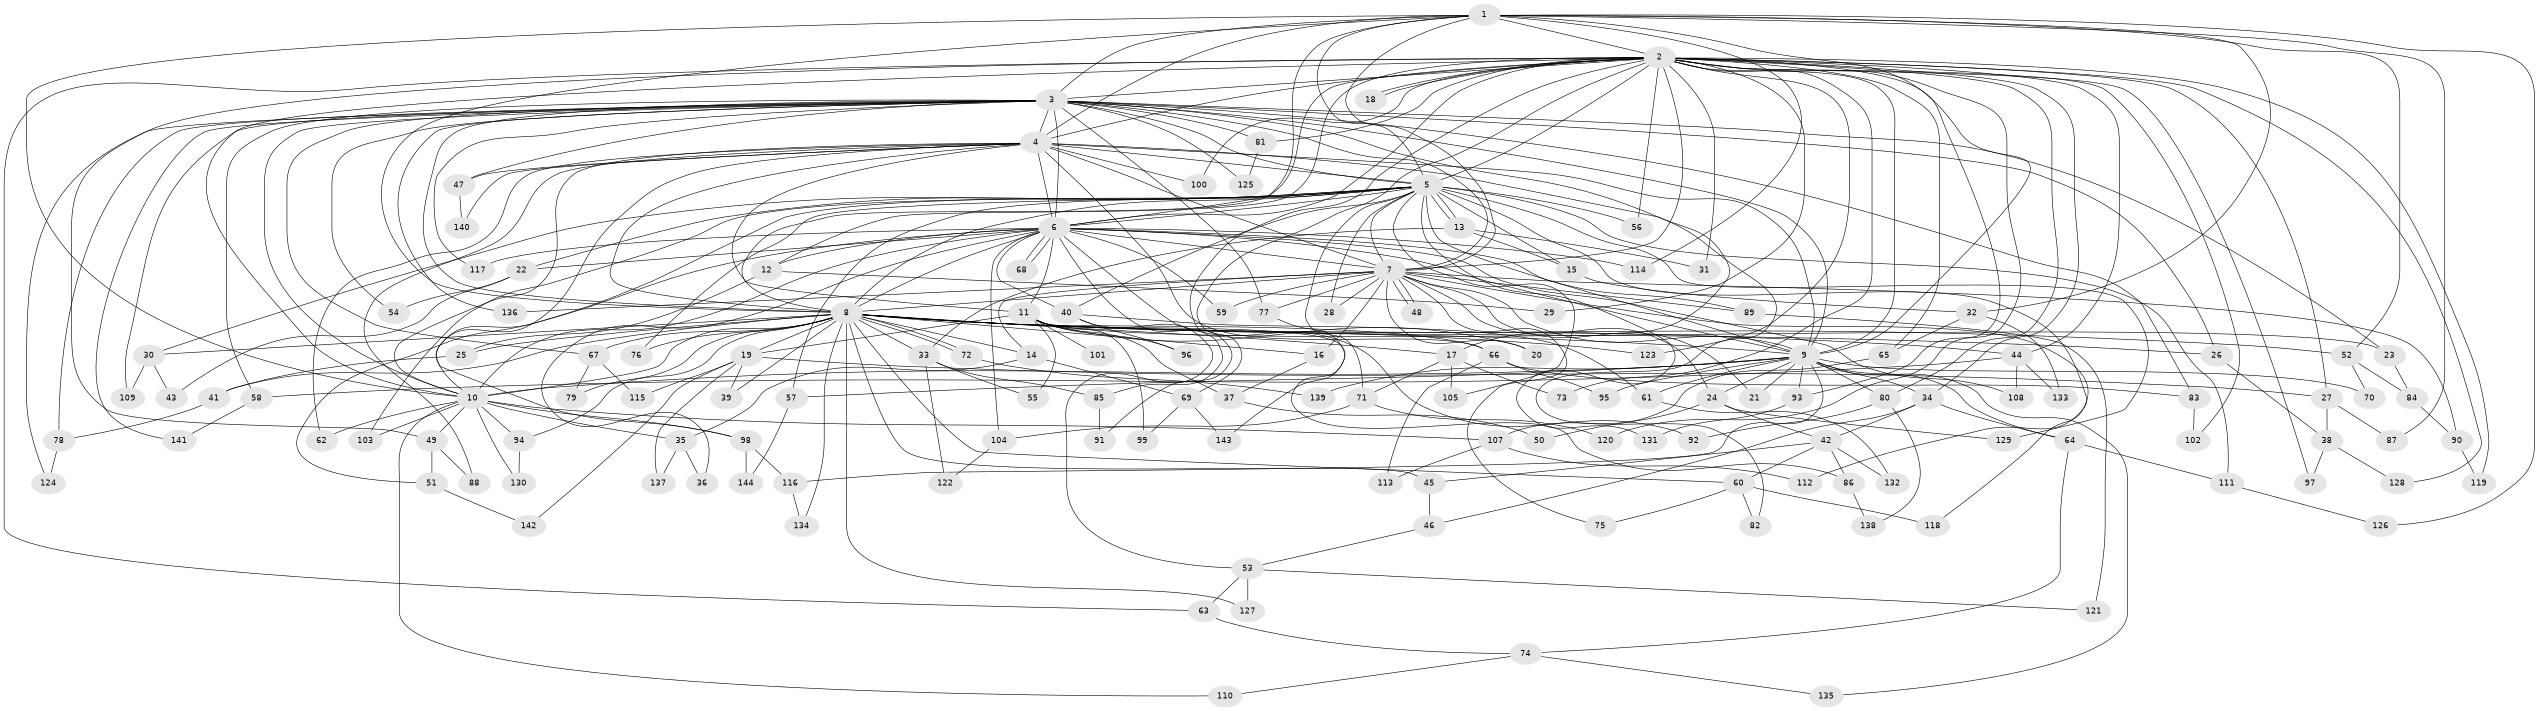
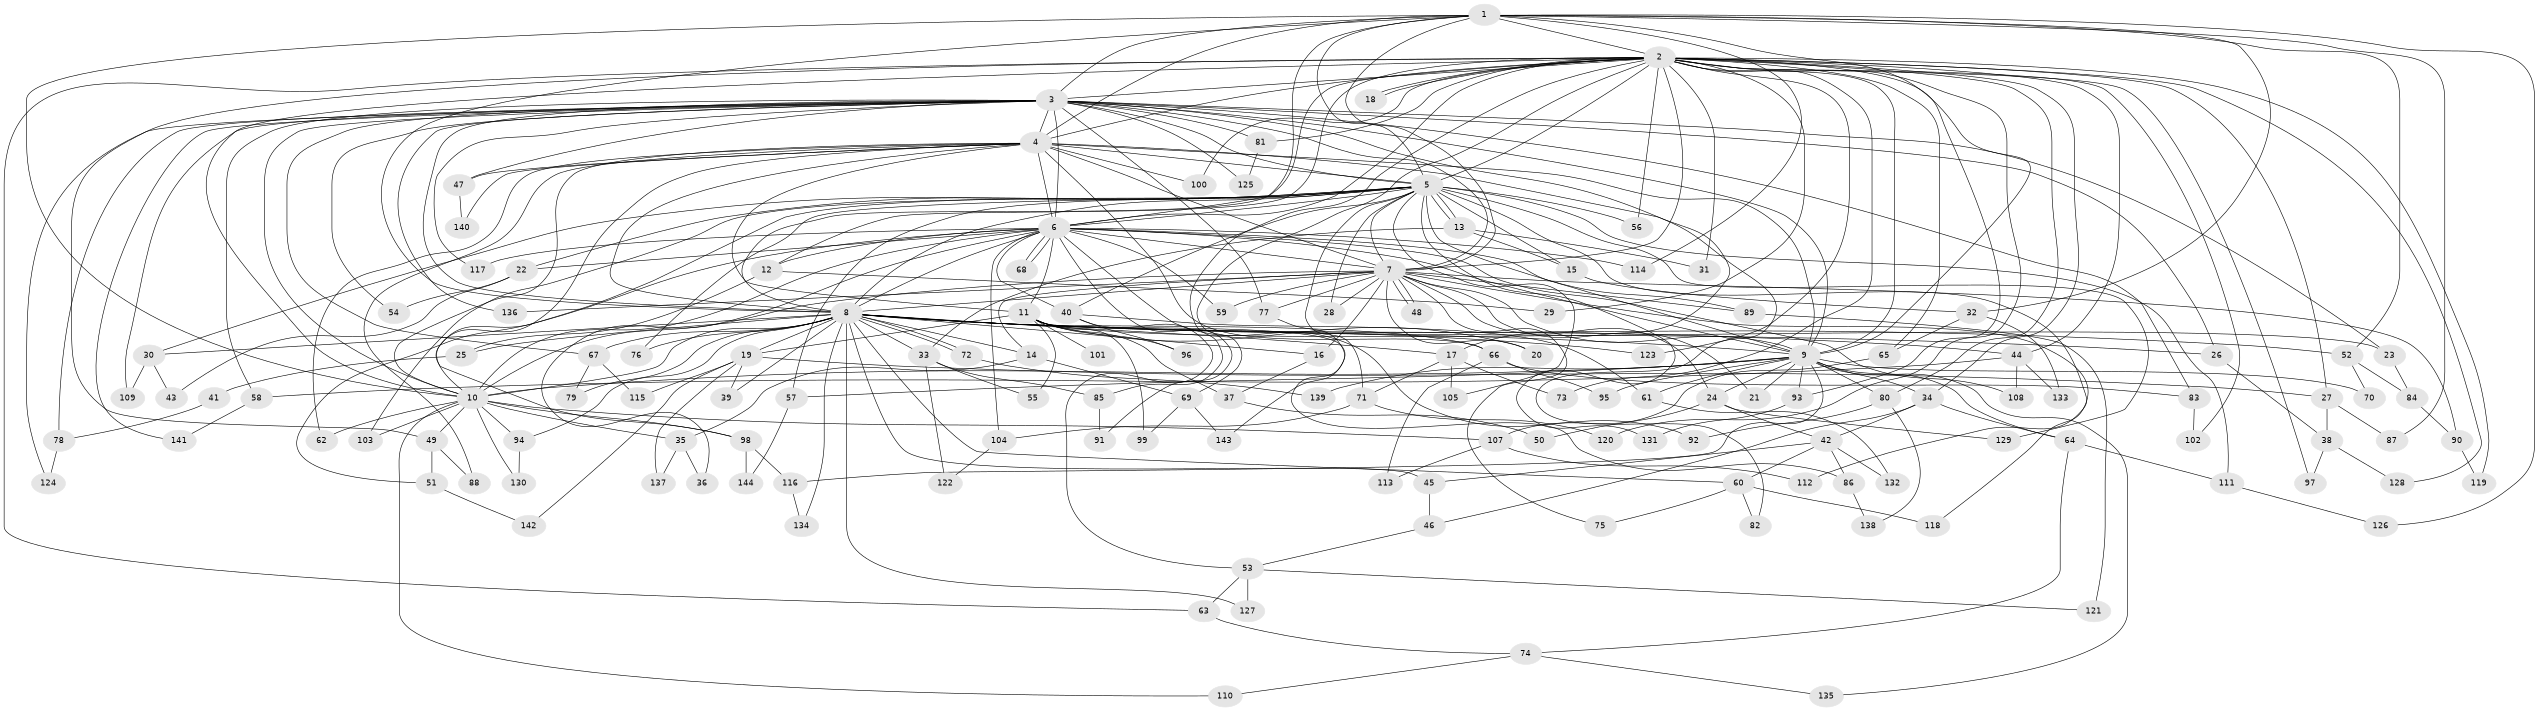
  graph {
    fontname="DejaVu Sans"
    node [color=gray90 fontname="DejaVu Sans" style=filled]
    edge [fontname="DejaVu Sans"]
    1
    2
    3
    4
    5
    6
    7
    8
    9
    10
    32
    52
    87
    114
    126
    12
    18
    27
    29
    31
    34
    44
    49
    56
    63
    65
    69
    73
    80
    81
    85
    93
    97
    100
    102
    119
    120
    123
    128
    17
    23
    26
    47
    54
    58
    67
    77
    78
    83
    109
    117
    124
    125
    136
    141
    11
    62
    66
    82
    88
    98
    140
    13
    15
    22
    28
    30
    40
    57
    71
    76
    103
    105
    111
    112
    129
    131
    36
    51
    59
    68
    89
    91
    92
    104
    108
    14
    16
    20
    21
    24
    48
    75
    90
    118
    19
    25
    33
    39
    41
    45
    60
    72
    79
    94
    127
    134
    61
    64
    70
    95
    116
    135
    139
    35
    107
    110
    130
    133
    84
    38
    42
    46
    74
    99
    143
    138
    115
    37
    55
    86
    96
    101
    113
    144
    43
    53
    142
    121
    122
    50
    137
    132
    1 -- 2
    1 -- 3
    1 -- 4
    1 -- 5
    1 -- 6
    1 -- 7
    1 -- 8
    1 -- 9
    1 -- 10
    1 -- 32
    1 -- 52
    1 -- 87
    1 -- 114
    1 -- 126
    2 -- 3
    2 -- 4
    2 -- 5
    2 -- 6
    2 -- 7
    2 -- 8
    2 -- 9
    2 -- 10
    2 -- 12
    2 -- 18
    2 -- 18
    2 -- 27
    2 -- 29
    2 -- 31
    2 -- 34
    2 -- 44
    2 -- 49
    2 -- 56
    2 -- 63
    2 -- 65
    2 -- 69
    2 -- 73
    2 -- 80
    2 -- 81
    2 -- 85
    2 -- 93
    2 -- 97
    2 -- 100
    2 -- 102
    2 -- 119
    2 -- 120
    2 -- 123
    2 -- 128
    3 -- 4
    3 -- 5
    3 -- 6
    3 -- 7
    3 -- 8
    3 -- 9
    3 -- 10
    3 -- 81
    3 -- 17
    3 -- 23
    3 -- 26
    3 -- 47
    3 -- 54
    3 -- 58
    3 -- 67
    3 -- 77
    3 -- 78
    3 -- 83
    3 -- 109
    3 -- 117
    3 -- 124
    3 -- 125
    3 -- 136
    3 -- 141
    4 -- 5
    4 -- 6
    4 -- 7
    4 -- 8
    4 -- 9
    4 -- 10
    4 -- 100
    4 -- 47
    4 -- 11
    4 -- 62
    4 -- 66
    4 -- 82
    4 -- 88
    4 -- 98
    4 -- 140
    5 -- 6
    5 -- 7
    5 -- 8
    5 -- 9
    5 -- 10
    5 -- 56
    5 -- 13
    5 -- 13
    5 -- 15
    5 -- 22
    5 -- 28
    5 -- 30
    5 -- 40
    5 -- 57
    5 -- 71
    5 -- 76
    5 -- 103
    5 -- 105
    5 -- 111
    5 -- 112
    5 -- 129
    5 -- 131
    6 -- 7
    6 -- 8
    6 -- 9
    6 -- 10
    6 -- 114
    6 -- 12
    6 -- 117
    6 -- 11
    6 -- 22
    6 -- 40
    6 -- 36
    6 -- 51
    6 -- 59
    6 -- 68
    6 -- 68
    6 -- 89
    6 -- 91
    6 -- 92
    6 -- 104
    6 -- 108
    7 -- 8
    7 -- 9
+   7 -- 10
    7 -- 77
    7 -- 136
    7 -- 28
    7 -- 59
    7 -- 89
    7 -- 14
    7 -- 16
    7 -- 20
    7 -- 21
    7 -- 24
    7 -- 48
    7 -- 48
    7 -- 75
    7 -- 90
    7 -- 118
    8 -- 9
    8 -- 10
    8 -- 52
    8 -- 44
    8 -- 123
    8 -- 17
    8 -- 26
    8 -- 67
    8 -- 66
    8 -- 30
    8 -- 76
    8 -- 14
    8 -- 16
    8 -- 19
    8 -- 25
    8 -- 33
    8 -- 39
-   8 -- 41
    8 -- 45
    8 -- 60
    8 -- 72
    8 -- 72
    8 -- 79
    8 -- 94
    8 -- 127
    8 -- 134
    9 -- 10
    9 -- 34
    9 -- 80
    9 -- 93
    9 -- 57
    9 -- 21
    9 -- 24
    9 -- 61
    9 -- 64
    9 -- 70
    9 -- 95
    9 -- 116
    9 -- 135
    9 -- 139
    10 -- 49
    10 -- 62
    10 -- 98
    10 -- 103
    10 -- 94
    10 -- 35
    10 -- 107
    10 -- 110
    10 -- 130
    32 -- 65
    32 -- 133
    52 -- 70
    52 -- 84
    12 -- 29
    12 -- 25
    27 -- 87
    27 -- 38
    34 -- 64
    34 -- 42
    34 -- 46
    44 -- 58
    44 -- 108
    44 -- 133
    49 -- 88
    49 -- 51
    63 -- 74
    65 -- 107
    69 -- 99
    69 -- 143
    80 -- 92
    80 -- 138
    81 -- 125
    85 -- 91
    93 -- 131
    17 -- 73
    17 -- 71
    17 -- 105
    23 -- 84
    26 -- 38
    47 -- 140
    58 -- 141
    67 -- 79
    67 -- 115
    77 -- 143
    78 -- 124
    83 -- 102
    11 -- 23
    11 -- 20
    11 -- 19
    11 -- 99
    11 -- 37
    11 -- 55
    11 -- 86
    11 -- 96
    11 -- 101
    66 -- 83
    66 -- 95
    66 -- 113
    98 -- 116
    98 -- 144
    13 -- 31
    13 -- 15
    13 -- 33
    15 -- 32
    22 -- 54
    22 -- 43
    30 -- 109
    30 -- 43
    40 -- 61
    40 -- 96
    40 -- 53
    57 -- 144
    71 -- 120
    71 -- 104
    111 -- 126
    51 -- 142
    89 -- 121
    104 -- 122
    14 -- 69
    14 -- 35
    16 -- 37
    24 -- 129
    24 -- 42
    24 -- 50
    90 -- 119
    19 -- 27
    19 -- 39
    19 -- 115
    19 -- 142
    19 -- 137
    25 -- 41
    33 -- 85
    33 -- 55
    33 -- 122
    41 -- 78
    45 -- 46
    60 -- 82
    60 -- 75
    60 -- 118
    72 -- 139
    94 -- 130
    61 -- 132
    64 -- 111
    64 -- 74
    116 -- 134
    35 -- 36
    35 -- 137
    107 -- 112
    107 -- 113
    84 -- 90
    38 -- 97
    38 -- 128
    42 -- 45
    42 -- 60
    42 -- 86
    42 -- 132
    46 -- 53
    74 -- 135
    74 -- 110
    37 -- 50
    86 -- 138
    53 -- 63
    53 -- 127
    53 -- 121
  }
